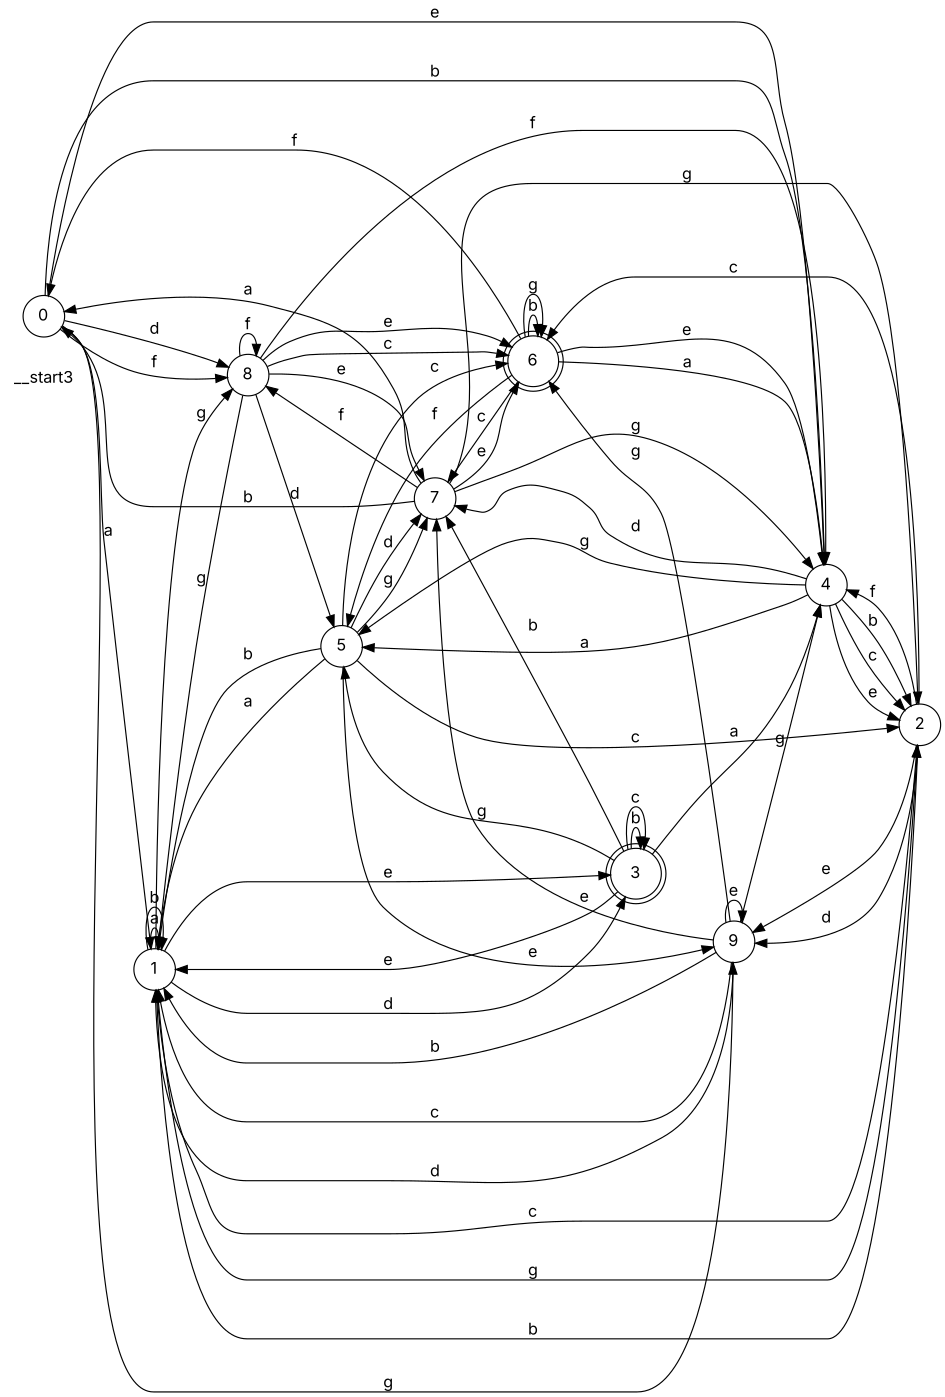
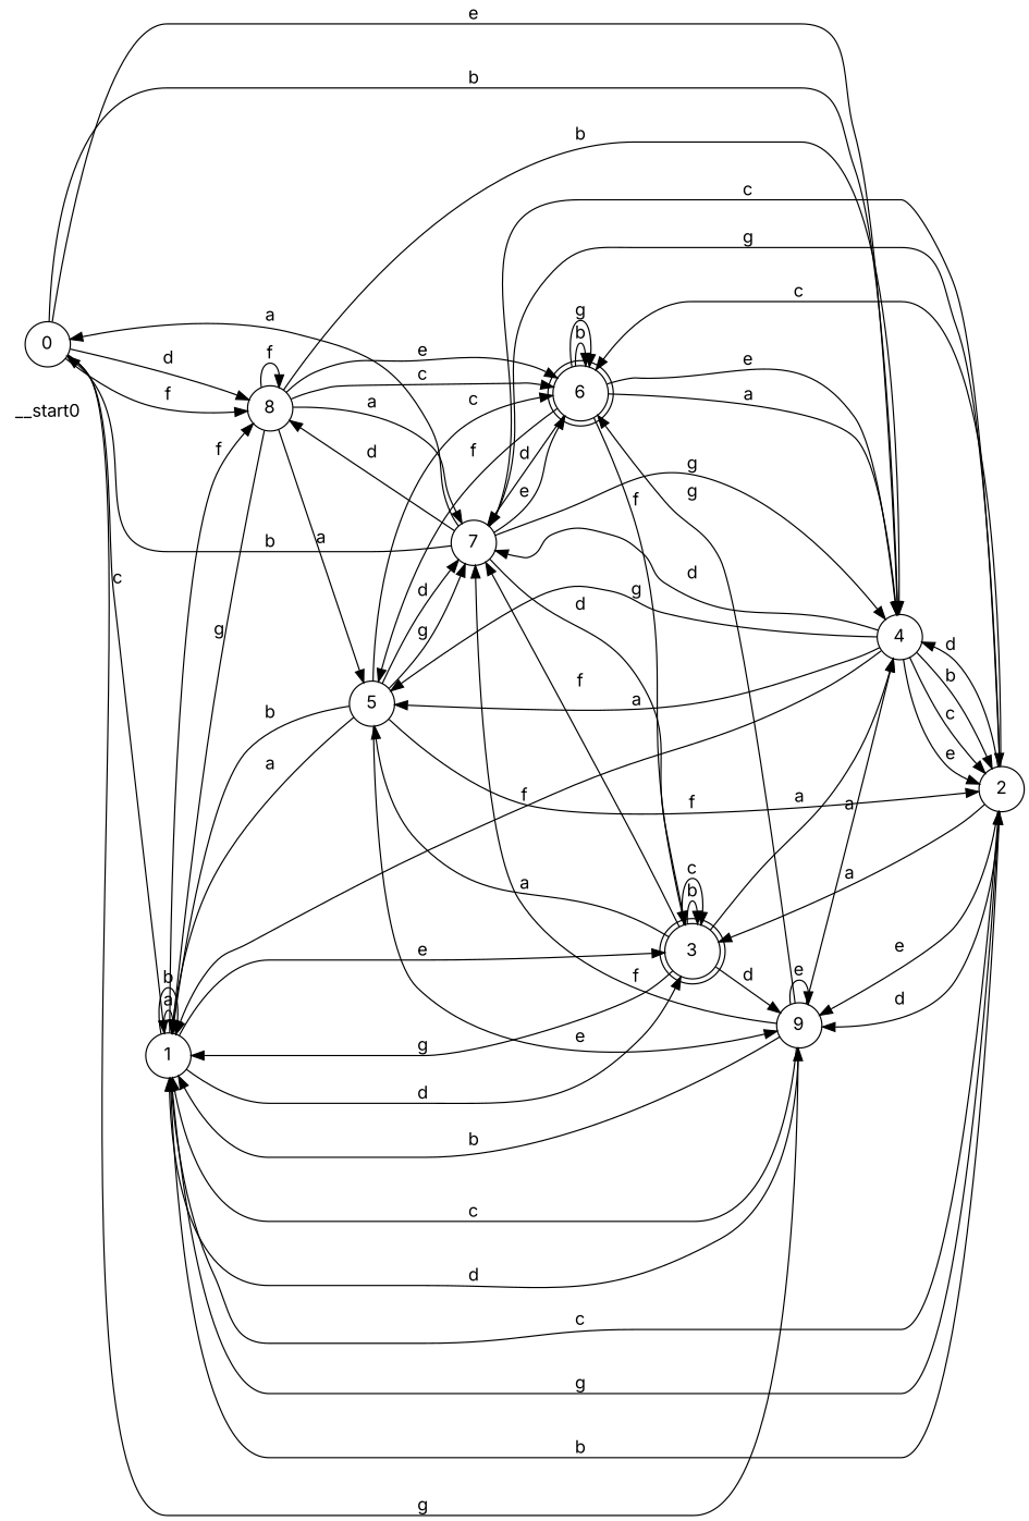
  digraph {
    fontname=Inter
    rankdir=LR
    node [fontname=Inter shape=circle color=black fillcolor=white style=filled]
    edge [fontname=Inter]
-   __start0 [shape=none label=__start3 color="" fillcolor="" style=""]
+   __start0 [shape=none color="" fillcolor="" style=""]
    n2 [label=0]
    n3 [label=1]
    n4 [label=4]
    n5 [label=8]
    n6 [label=9]
    n7 [label=2]
    n8 [label=3 shape=doublecircle style="rounded,filled"]
    n9 [label=6 shape=doublecircle style="rounded,filled"]
    n10 [label=7]
    n11 [label=5]
-   n2 -> n3 [label=a]
+   n2 -> n3 [label=c]
    n2 -> n4 [label=b]
    n2 -> n4 [label=e]
    n2 -> n5 [label=d]
    n2 -> n5 [label=f]
    n2 -> n6 [label=g]
    n3 -> n3 [label=a]
    n3 -> n3 [label=b]
-   n3 -> n5 [label=g]
+   n3 -> n5 [label=f]
    n3 -> n7 [label=c]
    n3 -> n7 [label=g]
    n3 -> n8 [label=d]
    n3 -> n8 [label=e]
+   n4 -> n3 [label=f]
    n4 -> n7 [label=b]
    n4 -> n7 [label=c]
    n4 -> n7 [label=e]
    n4 -> n10 [label=d]
    n4 -> n11 [label=a]
    n4 -> n11 [label=g]
    n5 -> n3 [label=g]
-   n5 -> n4 [label=f]
+   n5 -> n4 [label=b]
    n5 -> n5 [label=f]
    n5 -> n9 [label=c]
    n5 -> n9 [label=e]
-   n5 -> n10 [label=e]
-   n5 -> n11 [label=d]
+   n5 -> n10 [label=a]
+   n5 -> n11 [label=a]
    n6 -> n3 [label=b]
    n6 -> n3 [label=c]
    n6 -> n3 [label=d]
-   n6 -> n4 [label=g]
+   n6 -> n4 [label=a]
    n6 -> n6 [label=e]
    n6 -> n9 [label=g]
-   n6 -> n10 [label=e]
+   n6 -> n10 [label=f]
    n7 -> n3 [label=b]
-   n7 -> n4 [label=f]
+   n7 -> n4 [label=d]
    n7 -> n6 [label=d]
    n7 -> n6 [label=e]
+   n7 -> n8 [label=a]
    n7 -> n9 [label=c]
-   n8 -> n3 [label=e]
+   n7 -> n10 [label=g]
+   n8 -> n3 [label=g]
    n8 -> n4 [label=a]
+   n8 -> n6 [label=d]
    n8 -> n8 [label=b]
    n8 -> n8 [label=c]
-   n8 -> n10 [label=b]
-   n8 -> n11 [label=g]
+   n8 -> n10 [label=f]
+   n8 -> n11 [label=a]
    n9 -> n4 [label=a]
    n9 -> n4 [label=e]
-   n9 -> n2 [label=f]
+   n9 -> n8 [label=f]
    n9 -> n9 [label=b]
    n9 -> n9 [label=g]
-   n9 -> n10 [label=c]
+   n9 -> n10 [label=d]
    n9 -> n11 [label=f]
    n10 -> n2 [label=a]
    n10 -> n2 [label=b]
    n10 -> n4 [label=g]
-   n10 -> n5 [label=f]
-   n10 -> n7 [label=g]
+   n10 -> n5 [label=d]
+   n10 -> n7 [label=c]
+   n10 -> n8 [label=d]
    n10 -> n9 [label=e]
    n11 -> n3 [label=a]
    n11 -> n3 [label=b]
    n11 -> n6 [label=e]
-   n11 -> n7 [label=c]
+   n11 -> n7 [label=f]
    n11 -> n9 [label=c]
    n11 -> n10 [label=d]
    n11 -> n10 [label=g]
  }
